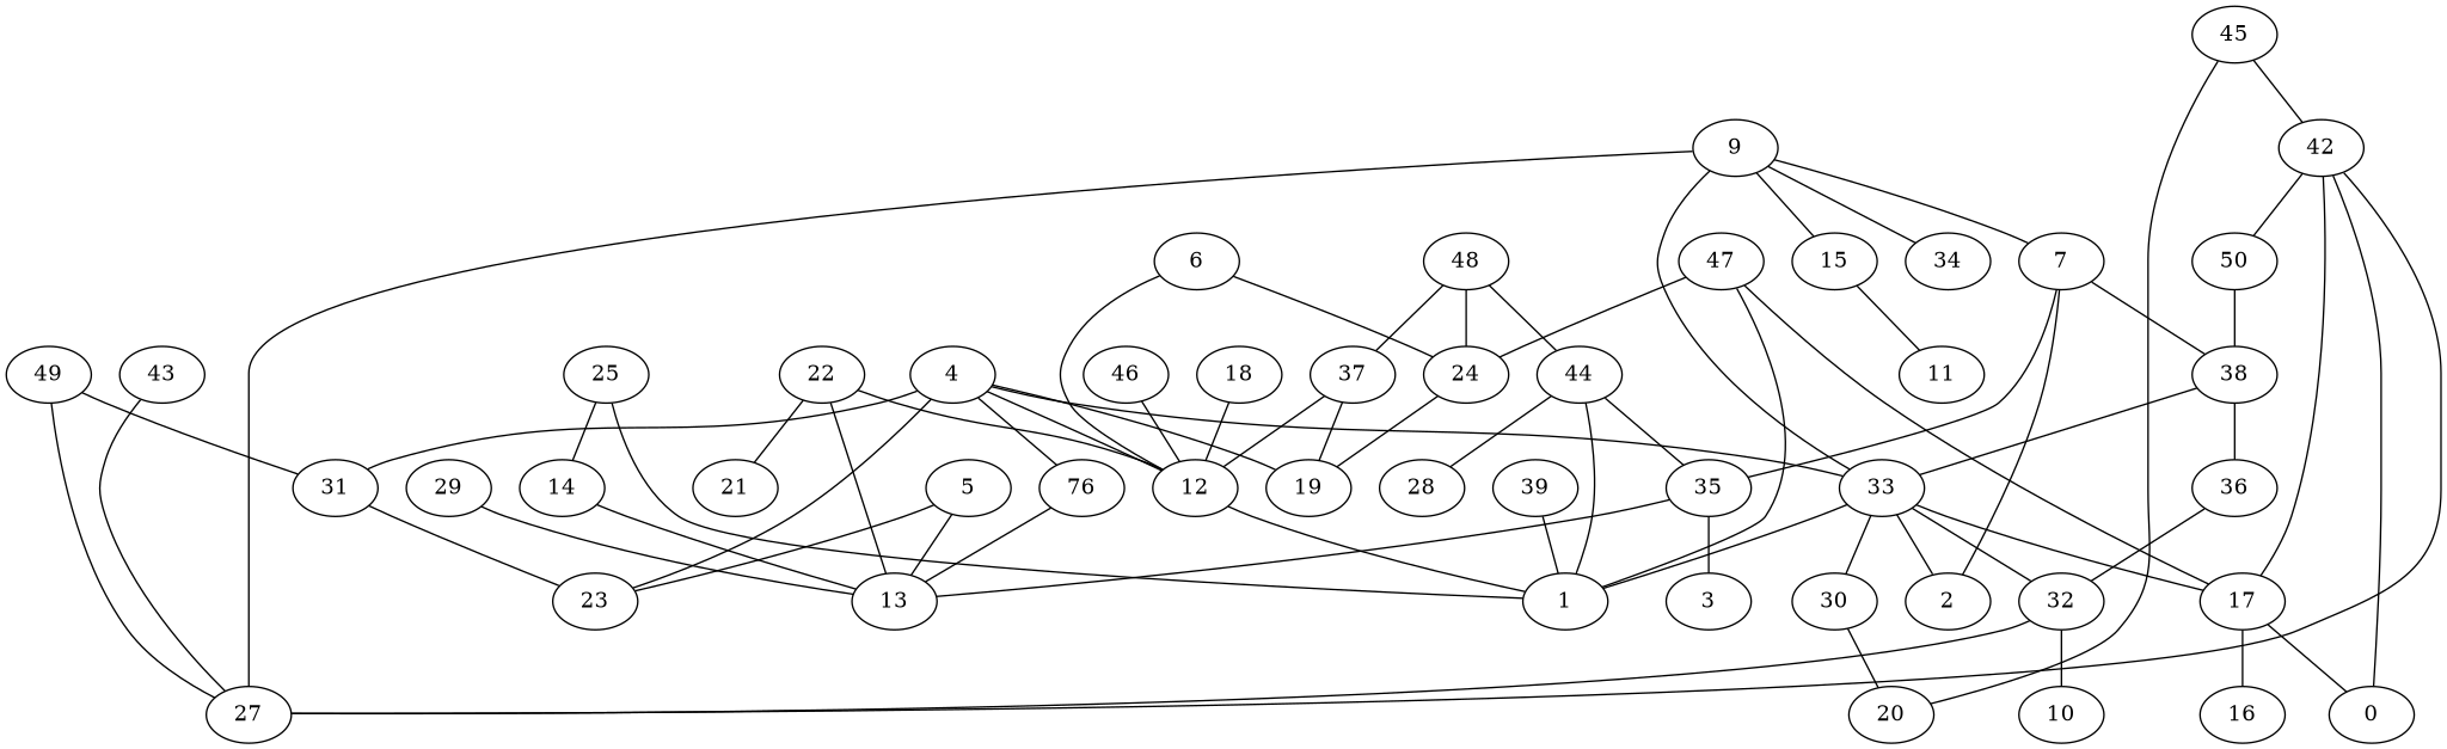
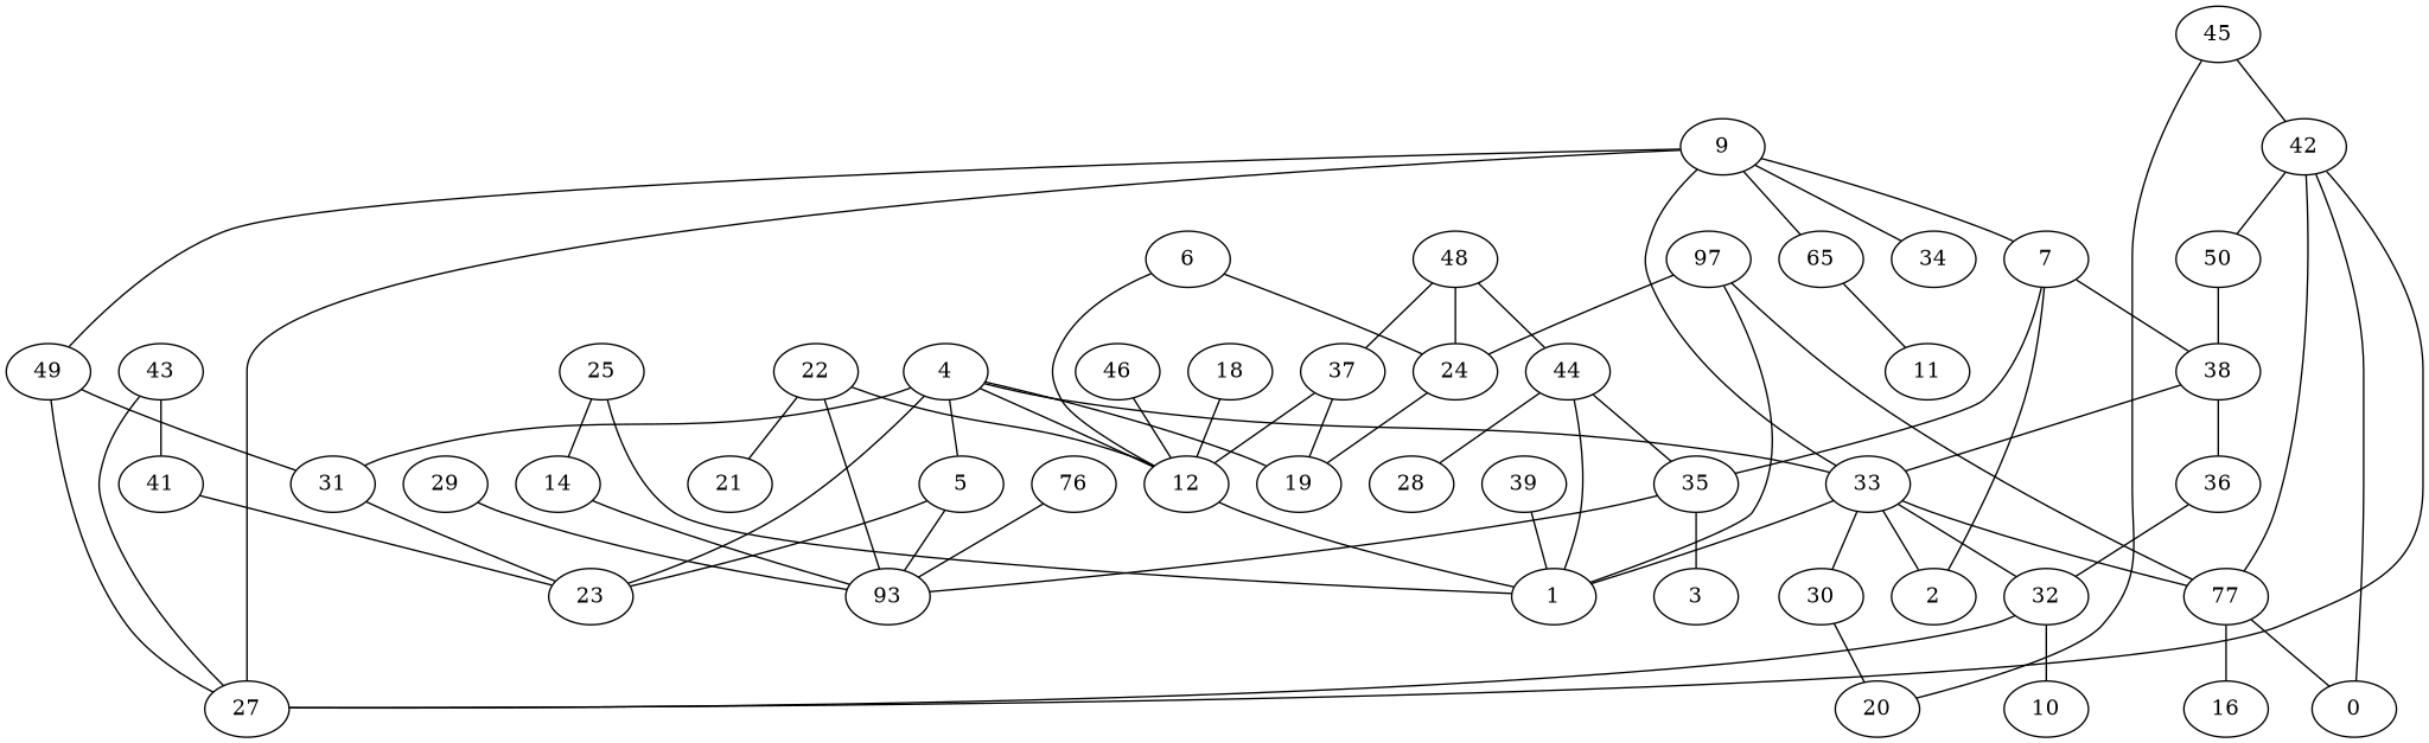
  digraph {
    edge [color=black dir=none]
    48
    44
    37
    24
    1
    28
    35
    29
    19
-   13
+   13 [label=93]
    46
    12
    7
    2
    38
    43
    27
+   41
    23
    18
    32
    10
    39
    9
-   15
+   15 [label=65]
    34
    33
    49
    11
    30
-   17
+   17 [label=77]
    36
    22
    21
    25
    14
    4
    n38 [label=76]
    31
    20
    0
    16
    42
    n44 [label=50]
    3
-   47
+   47 [label=97]
    6
    45
    5
    subgraph sub_1 {
      48
      44
      37
      24
      1
      28
      35
      29
      19
      13
      46
      12
      7
      2
      38
      43
      27
+     41
      23
      18
      32
      10
      39
      9
      15
      34
      33
      49
      11
      30
      17
      36
      22
      21
      25
      14
      4
      n38
      31
      20
      0
      16
      42
      n44
      3
      47
      6
      45
      5
    }
    48 -> 44
    48 -> 37
    48 -> 24
    44 -> 1
    44 -> 28
    44 -> 35
    37 -> 19
    37 -> 12
    24 -> 19
    35 -> 13
    35 -> 3
    29 -> 13
    46 -> 12
    12 -> 1
    7 -> 35
    7 -> 2
    7 -> 38
    38 -> 33
    38 -> 36
    43 -> 27
+   43 -> 41
+   41 -> 23
    18 -> 12
    32 -> 27
    32 -> 10
    39 -> 1
    9 -> 7
    9 -> 27
    9 -> 15
    9 -> 34
    9 -> 33
+   9 -> 49
    15 -> 11
    33 -> 1
    33 -> 2
    33 -> 32
    33 -> 30
    33 -> 17
    49 -> 27
    49 -> 31
    30 -> 20
    17 -> 0
    17 -> 16
    36 -> 32
    22 -> 13
    22 -> 12
    22 -> 21
    25 -> 1
    25 -> 14
    14 -> 13
    4 -> 19
    4 -> 12
    4 -> 23
    4 -> 33
-   4 -> n38
+   4 -> 5
    4 -> 31
    n38 -> 13
    31 -> 23
    42 -> 27
    42 -> 17
    42 -> 0
    42 -> n44
    n44 -> 38
    47 -> 24
    47 -> 1
    47 -> 17
    6 -> 24
    6 -> 12
    45 -> 20
    45 -> 42
    5 -> 13
    5 -> 23
  }
